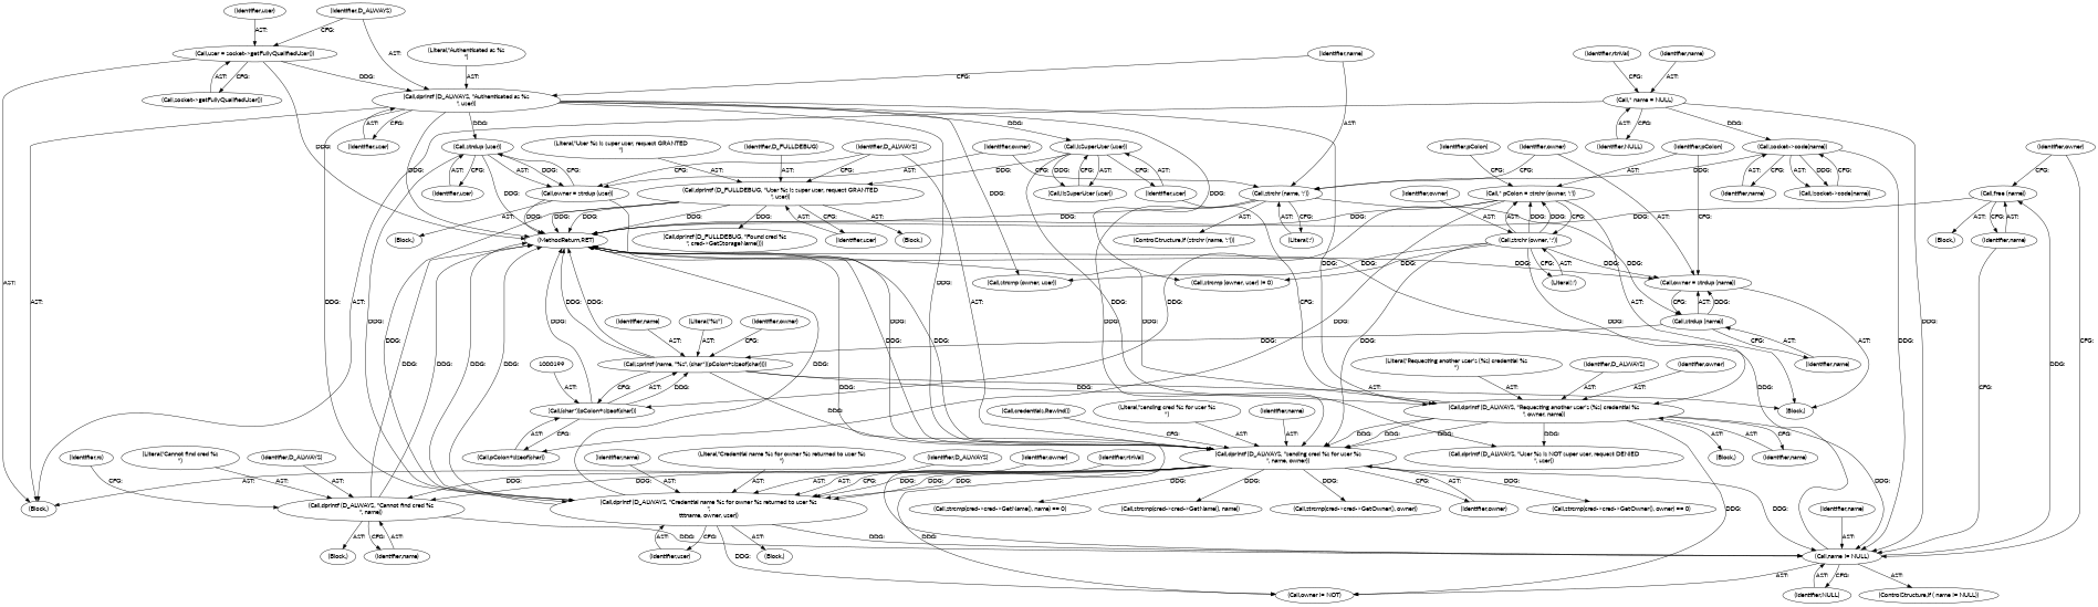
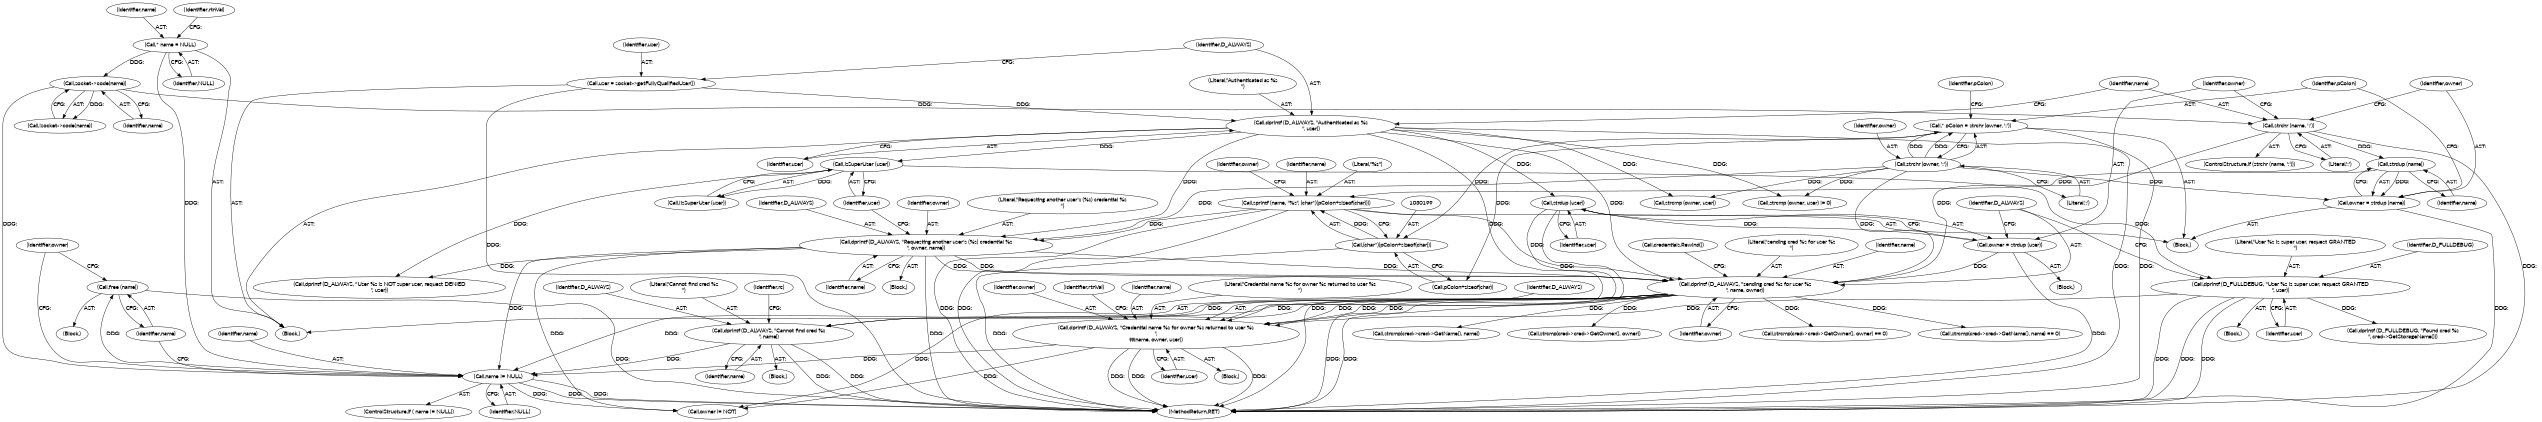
  digraph {
    fontname=Lato
    node [fontname=Lato]
    edge [fontname=Lato]
    n1 [label="(Call,free (name))"]
    n2 [label="(MethodReturn,RET)"]
    n3 [label="(Block,)"]
    n4 [label="(Identifier,name)"]
    n5 [label="(Call,name != NULL)"]
    n6 [label="(Identifier,NULL)"]
    n7 [label="(ControlStructure,if ( name != NULL))"]
    n8 [label="(Call,owner != NOT)"]
    n9 [label="(Call,dprintf (D_ALWAYS, \"Cannot find cred %s\n\", name))"]
    n10 [label="(Identifier,name)"]
    n11 [label="(Block,)"]
    n12 [label="(Call,dprintf (D_ALWAYS, \"sending cred %s for user %s\n\", name, owner))"]
    n13 [label="(Call,dprintf (D_ALWAYS, \"Credential name %s for owner %s returned to user %s\n\",\n\t\t\tname, owner, user))"]
    n14 [label="(Call,strcmp(cred->cred->GetName(), name) == 0)"]
    n15 [label="(Block,)"]
    n16 [label="(Call,strcmp(cred->cred->GetName(), name))"]
    n17 [label="(Call,strcmp(cred->cred->GetOwner(), owner))"]
    n18 [label="(Identifier,owner)"]
    n19 [label="(Call,strcmp(cred->cred->GetOwner(), owner) == 0)"]
    n20 [label="(Identifier,user)"]
    n21 [label="(Block,)"]
    n22 [label="(Call,dprintf (D_ALWAYS, \"Requesting another user's (%s) credential %s\n\", owner, name))"]
    n23 [label="(Identifier,name)"]
    n24 [label="(Block,)"]
    n25 [label="(Call,dprintf (D_ALWAYS, \"User %s is NOT super user, request DENIED\n\", user))"]
    n26 [label="(Call,dprintf (D_ALWAYS, \"Authenticated as %s\n\", user))"]
    n27 [label="(Call,strdup (user))"]
    n28 [label="(Call,isSuperUser (user))"]
    n29 [label="(Identifier,user)"]
    n30 [label="(Call,strcmp (owner, user))"]
    n31 [label="(Call,strcmp (owner, user) != 0)"]
    n32 [label="(Call,owner = strdup (user))"]
    n33 [label="(Identifier,user)"]
    n34 [label="(Call,dprintf (D_FULLDEBUG, \"User %s is super user, request GRANTED\n\", user))"]
    n35 [label="(Call,!isSuperUser (user))"]
    n36 [label="(Identifier,user)"]
    n37 [label="(Call,user = socket->getFullyQualifiedUser())"]
-   n38 [label="(Call,socket->getFullyQualifiedUser())"]
    n39 [label="(Call,strchr (owner, ':'))"]
    n40 [label="(Call,* pColon = strchr (owner, ':'))"]
    n41 [label="(Literal,':')"]
    n42 [label="(Call,owner = strdup (name))"]
    n43 [label="(Block,)"]
    n44 [label="(Call,(char*)(pColon+sizeof(char)))"]
    n45 [label="(Call,pColon+sizeof(char))"]
    n46 [label="(Call,strdup (name))"]
    n47 [label="(Call,sprintf (name, \"%s\", (char*)(pColon+sizeof(char))))"]
    n48 [label="(Identifier,name)"]
    n49 [label="(Call,strchr (name, ':'))"]
    n50 [label="(ControlStructure,if (strchr (name, ':')))"]
    n51 [label="(Literal,':')"]
    n52 [label="(Call,socket->code(name))"]
    n53 [label="(Call,!socket->code(name))"]
    n54 [label="(Identifier,name)"]
    n55 [label="(Call,* name = NULL)"]
    n56 [label="(Identifier,NULL)"]
    n57 [label="(Block,)"]
    n58 [label="(Call,dprintf (D_FULLDEBUG, \"Found cred %s\n\", cred->GetStorageName()))"]
    n59 [label="(Identifier,user)"]
    n60 [label="(Block,)"]
    n61 [label="(Literal,\"Authenticated as %s\n\")"]
    n62 [label="(Identifier,pColon)"]
    n63 [label="(Identifier,name)"]
    n64 [label="(Literal,\"Requesting another user's (%s) credential %s\n\")"]
    n65 [label="(Identifier,name)"]
    n66 [label="(Identifier,D_ALWAYS)"]
    n67 [label="(Identifier,name)"]
    n68 [label="(Identifier,name)"]
    n69 [label="(Call,credentials.Rewind())"]
    n70 [label="(Identifier,D_ALWAYS)"]
    n71 [label="(Literal,\"%s\")"]
    n72 [label="(Literal,\"sending cred %s for user %s\n\")"]
    n73 [label="(Identifier,owner)"]
    n74 [label="(Literal,\"User %s is super user, request GRANTED\n\")"]
    n75 [label="(Identifier,D_FULLDEBUG)"]
    n76 [label="(Literal,\"Credential name %s for owner %s returned to user %s\n\")"]
    n77 [label="(Identifier,D_ALWAYS)"]
    n78 [label="(Identifier,rc)"]
    n79 [label="(Identifier,pColon)"]
    n80 [label="(Identifier,owner)"]
    n81 [label="(Identifier,owner)"]
    n82 [label="(Identifier,name)"]
    n83 [label="(Identifier,user)"]
    n84 [label="(Identifier,name)"]
    n85 [label="(Literal,\"Cannot find cred %s\n\")"]
    n86 [label="(Identifier,owner)"]
    n87 [label="(Identifier,D_ALWAYS)"]
    n88 [label="(Identifier,owner)"]
    n89 [label="(Identifier,rtnVal)"]
    n90 [label="(Identifier,D_ALWAYS)"]
    n91 [label="(Identifier,owner)"]
    n92 [label="(Identifier,rtnVal)"]
    n93 [label="(Identifier,owner)"]
-   1000199
+   1000199 [label=1030199]
    n1 -> n2 [label="DDG: "]
    n1 -> n3 [label="AST: "]
    n1 -> n4 [label="CFG: "]
    n4 -> n1 [label="AST: "]
    n4 -> n5 [label="CFG: "]
    n5 -> n1 [label="DDG: "]
    n5 -> n2 [label="DDG: "]
    n5 -> n2 [label="DDG: "]
    n5 -> n6 [label="CFG: "]
    n5 -> n7 [label="AST: "]
-   n5 -> n8 [label="AST: "]
+   n5 -> n8 [label="DDG: "]
    n6 -> n5 [label="AST: "]
    n9 -> n2 [label="DDG: "]
    n9 -> n2 [label="DDG: "]
    n9 -> n5 [label="DDG: "]
    n9 -> n10 [label="CFG: "]
    n9 -> n11 [label="AST: "]
    n10 -> n9 [label="AST: "]
    n12 -> n2 [label="DDG: "]
    n12 -> n2 [label="DDG: "]
    n12 -> n5 [label="DDG: "]
    n12 -> n8 [label="DDG: "]
    n12 -> n9 [label="DDG: "]
    n12 -> n9 [label="DDG: "]
    n12 -> n13 [label="DDG: "]
    n12 -> n13 [label="DDG: "]
    n12 -> n13 [label="DDG: "]
    n12 -> n14 [label="DDG: "]
    n12 -> n15 [label="AST: "]
    n12 -> n16 [label="DDG: "]
    n12 -> n17 [label="DDG: "]
    n12 -> n18 [label="CFG: "]
    n12 -> n19 [label="DDG: "]
    n13 -> n2 [label="DDG: "]
    n13 -> n2 [label="DDG: "]
    n13 -> n2 [label="DDG: "]
    n13 -> n5 [label="DDG: "]
    n13 -> n8 [label="DDG: "]
    n13 -> n20 [label="CFG: "]
    n13 -> n21 [label="AST: "]
    n18 -> n12 [label="AST: "]
    n20 -> n13 [label="AST: "]
    n22 -> n2 [label="DDG: "]
    n22 -> n5 [label="DDG: "]
    n22 -> n8 [label="DDG: "]
    n22 -> n12 [label="DDG: "]
    n22 -> n12 [label="DDG: "]
    n22 -> n12 [label="DDG: "]
    n22 -> n23 [label="CFG: "]
    n22 -> n24 [label="AST: "]
    n22 -> n25 [label="DDG: "]
    n23 -> n22 [label="AST: "]
    n26 -> n2 [label="DDG: "]
    n26 -> n12 [label="DDG: "]
    n26 -> n13 [label="DDG: "]
    n26 -> n15 [label="AST: "]
    n26 -> n22 [label="DDG: "]
    n26 -> n27 [label="DDG: "]
    n26 -> n28 [label="DDG: "]
    n26 -> n29 [label="CFG: "]
    n26 -> n30 [label="DDG: "]
    n26 -> n31 [label="DDG: "]
    n27 -> n2 [label="DDG: "]
    n27 -> n13 [label="DDG: "]
    n27 -> n32 [label="AST: "]
    n27 -> n32 [label="DDG: "]
    n27 -> n33 [label="CFG: "]
    n28 -> n25 [label="DDG: "]
    n28 -> n34 [label="DDG: "]
    n28 -> n35 [label="AST: "]
    n28 -> n35 [label="DDG: "]
    n28 -> n36 [label="CFG: "]
    n29 -> n26 [label="AST: "]
    n32 -> n2 [label="DDG: "]
    n32 -> n12 [label="DDG: "]
    n32 -> n27 [label="CFG: "]
    n32 -> n57 [label="AST: "]
    n33 -> n27 [label="AST: "]
    n34 -> n2 [label="DDG: "]
    n34 -> n2 [label="DDG: "]
    n34 -> n2 [label="DDG: "]
    n34 -> n13 [label="DDG: "]
    n34 -> n58 [label="DDG: "]
    n34 -> n59 [label="CFG: "]
    n34 -> n60 [label="AST: "]
    n35 -> n28 [label="CFG: "]
    n36 -> n22 [label="CFG: "]
    n36 -> n28 [label="AST: "]
    n37 -> n2 [label="DDG: "]
    n37 -> n15 [label="AST: "]
    n37 -> n26 [label="DDG: "]
-   n37 -> n38 [label="CFG: "]
-   n38 -> n37 [label="AST: "]
    n39 -> n12 [label="DDG: "]
    n39 -> n22 [label="DDG: "]
    n39 -> n30 [label="DDG: "]
    n39 -> n31 [label="DDG: "]
    n39 -> n40 [label="AST: "]
    n39 -> n40 [label="DDG: "]
    n39 -> n40 [label="DDG: "]
    n39 -> n41 [label="CFG: "]
    n39 -> n42 [label="DDG: "]
    n40 -> n2 [label="DDG: "]
    n40 -> n39 [label="CFG: "]
    n40 -> n43 [label="AST: "]
    n40 -> n44 [label="DDG: "]
    n40 -> n45 [label="DDG: "]
    n41 -> n39 [label="AST: "]
-   n2 -> n42 [label="DDG: "]
+   n42 -> n2 [label="DDG: "]
    n42 -> n43 [label="AST: "]
    n42 -> n46 [label="CFG: "]
    n44 -> n2 [label="DDG: "]
    n44 -> n45 [label="CFG: "]
    n44 -> n47 [label="AST: "]
    n44 -> n47 [label="DDG: "]
    n45 -> n44 [label="AST: "]
    n46 -> n42 [label="AST: "]
    n46 -> n42 [label="DDG: "]
    n46 -> n47 [label="DDG: "]
    n46 -> n48 [label="CFG: "]
    n47 -> n2 [label="DDG: "]
    n47 -> n2 [label="DDG: "]
    n47 -> n12 [label="DDG: "]
    n47 -> n22 [label="DDG: "]
    n47 -> n43 [label="AST: "]
    n47 -> n44 [label="CFG: "]
    n48 -> n46 [label="AST: "]
    n49 -> n2 [label="DDG: "]
    n49 -> n12 [label="DDG: "]
    n49 -> n46 [label="DDG: "]
    n49 -> n50 [label="AST: "]
    n49 -> n51 [label="CFG: "]
    n51 -> n49 [label="AST: "]
    n52 -> n5 [label="DDG: "]
    n52 -> n49 [label="DDG: "]
    n52 -> n53 [label="AST: "]
    n52 -> n53 [label="DDG: "]
    n52 -> n54 [label="CFG: "]
    n53 -> n52 [label="CFG: "]
    n54 -> n52 [label="AST: "]
    n55 -> n5 [label="DDG: "]
    n55 -> n15 [label="AST: "]
    n55 -> n52 [label="DDG: "]
    n55 -> n56 [label="CFG: "]
    n56 -> n55 [label="AST: "]
    n59 -> n34 [label="AST: "]
    n61 -> n26 [label="AST: "]
    n62 -> n40 [label="AST: "]
    n62 -> n42 [label="CFG: "]
    n63 -> n26 [label="CFG: "]
    n63 -> n49 [label="AST: "]
    n64 -> n22 [label="AST: "]
    n65 -> n55 [label="AST: "]
    n66 -> n12 [label="AST: "]
    n66 -> n32 [label="CFG: "]
    n66 -> n34 [label="CFG: "]
    n67 -> n13 [label="AST: "]
    n68 -> n47 [label="AST: "]
    n69 -> n12 [label="CFG: "]
    n70 -> n22 [label="AST: "]
    n71 -> n47 [label="AST: "]
    n72 -> n12 [label="AST: "]
    n73 -> n32 [label="AST: "]
    n73 -> n49 [label="CFG: "]
    n74 -> n34 [label="AST: "]
    n75 -> n34 [label="AST: "]
    n76 -> n13 [label="AST: "]
    n77 -> n13 [label="AST: "]
    n78 -> n9 [label="CFG: "]
    n79 -> n40 [label="CFG: "]
    n80 -> n1 [label="CFG: "]
    n80 -> n5 [label="CFG: "]
    n81 -> n42 [label="AST: "]
    n81 -> n49 [label="CFG: "]
    n82 -> n12 [label="AST: "]
    n83 -> n37 [label="AST: "]
    n84 -> n5 [label="AST: "]
    n85 -> n9 [label="AST: "]
    n86 -> n22 [label="AST: "]
    n87 -> n9 [label="AST: "]
    n88 -> n39 [label="AST: "]
    n89 -> n55 [label="CFG: "]
    n90 -> n26 [label="AST: "]
    n90 -> n37 [label="CFG: "]
    n91 -> n13 [label="AST: "]
    n92 -> n13 [label="CFG: "]
    n93 -> n47 [label="CFG: "]
    1000199 -> n44 [label="AST: "]
  }
